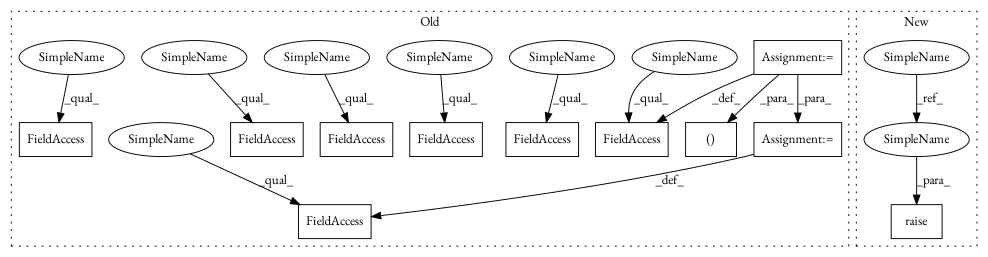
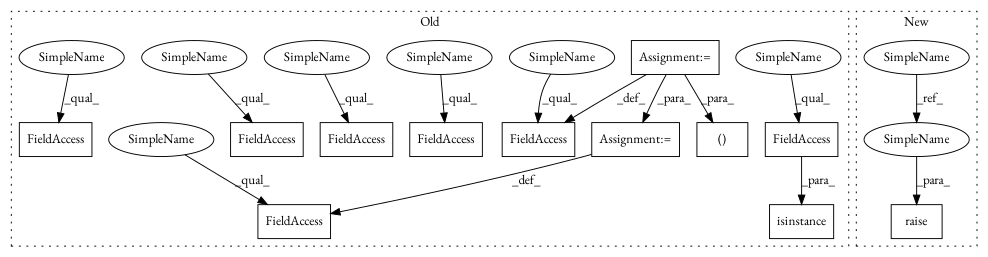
  digraph {
    fontname="EB Garamond"
    node [a=42 fontname="EB Garamond" l=4 s=3769 shape=box]
    edge [fontname="EB Garamond"]
    n1 [a=106 l=20 label="()" s=3683]
    n2 [a=7 l=3 label="Assignment:=" s=3669]
    n3 [a=7 l=1 label="Assignment:=" s=3781]
    n4 [a=22 l=12 label=FieldAccess]
    n5 [a=22 l=12 label=FieldAccess s=3868]
    n6 [a=22 l=11 label=FieldAccess s=3842]
+   n7 [a=32 l="11,1" label=isinstance s="3831,3857"]
    n8 [a=22 l=12 label=FieldAccess s=3939]
    n9 [a=22 l=10 label=FieldAccess s=3705]
    n10 [a=22 l=24 label=FieldAccess s=4118]
    n11 [a=22 l=11 label=FieldAccess s=3738]
    n12 [label=SimpleName s=3842 shape=ellipse]
    n13 [label=SimpleName s=3939 shape=ellipse]
    n14 [label=SimpleName s=3705 shape=ellipse]
    n15 [label=SimpleName s=3738 shape=ellipse]
    n16 [label=SimpleName s=3868 shape=ellipse]
    n17 [label=SimpleName shape=ellipse]
    n18 [label=SimpleName s=4118 shape=ellipse]
    n19 [a=32 l="6,1" label=raise s="3018,3044"]
    n20 [label=SimpleName s=3007 shape=ellipse]
    n21 [label=SimpleName s=3040 shape=ellipse]
    subgraph cluster_1 {
      label=Old
      style=dotted
      n1
      n2
      n3
      n4
      n5
      n6
+     n7
      n8
      n9
      n10
      n11
      n12
      n13
      n14
      n15
      n16
      n17
      n18
    }
    subgraph cluster_2 {
      label=New
      style=dotted
      n19
      n20
      n21
    }
    n2 -> n1 [label=_para_]
    n2 -> n3 [label=_para_]
    n2 -> n5 [label=_def_]
    n3 -> n4 [label=_def_]
+   n6 -> n7 [label=_para_]
    n12 -> n6 [label=_qual_]
    n13 -> n8 [label=_qual_]
    n14 -> n9 [label=_qual_]
    n15 -> n11 [label=_qual_]
    n16 -> n5 [label=_qual_]
    n17 -> n4 [label=_qual_]
    n18 -> n10 [label=_qual_]
    n20 -> n21 [label=_ref_]
    n21 -> n19 [label=_para_]
  }
